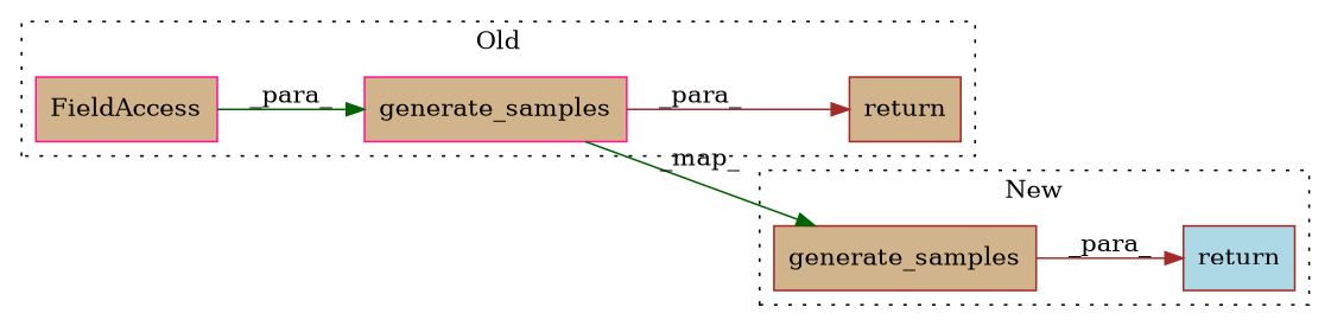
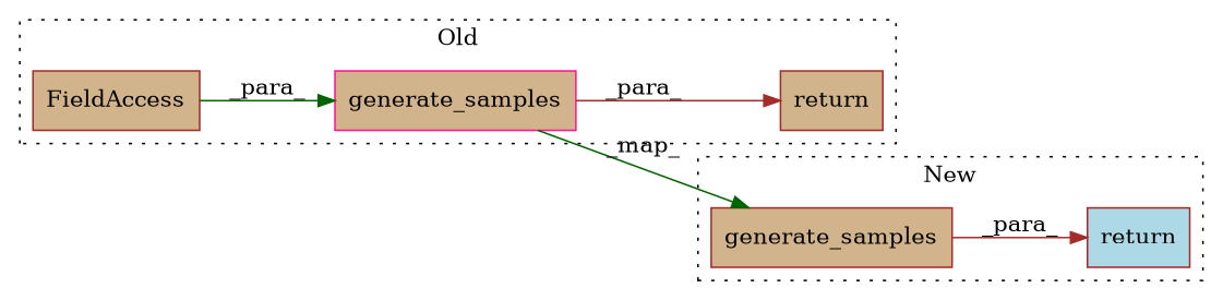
  digraph {
    rankdir=LR
    node [a=32 l="17,1" shape=box style=filled fillcolor=tan color=brown]
    edge [color=brown]
    n1 [label=generate_samples s="20467,20613"]
    n2 [a=41 l=7 label=return s=20460 fillcolor=lightblue]
    n3 [label=generate_samples s="20695,20756" color=deeppink]
    n4 [a=41 l=7 label=return s=20688]
-   n5 [a=22 l=9 label=FieldAccess s=20712 color=deeppink]
+   n5 [a=22 l=9 label=FieldAccess s=20712]
    subgraph cluster_1 {
      label=New
      style=dotted
      n1
      n2
    }
    subgraph cluster_2 {
      label=Old
      style=dotted
      n3
      n4
      n5
    }
    n1 -> n2 [label=_para_]
    n3 -> n1 [label=_map_ color=darkgreen]
    n3 -> n4 [label=_para_]
    n5 -> n3 [label=_para_ color=darkgreen]
  }
